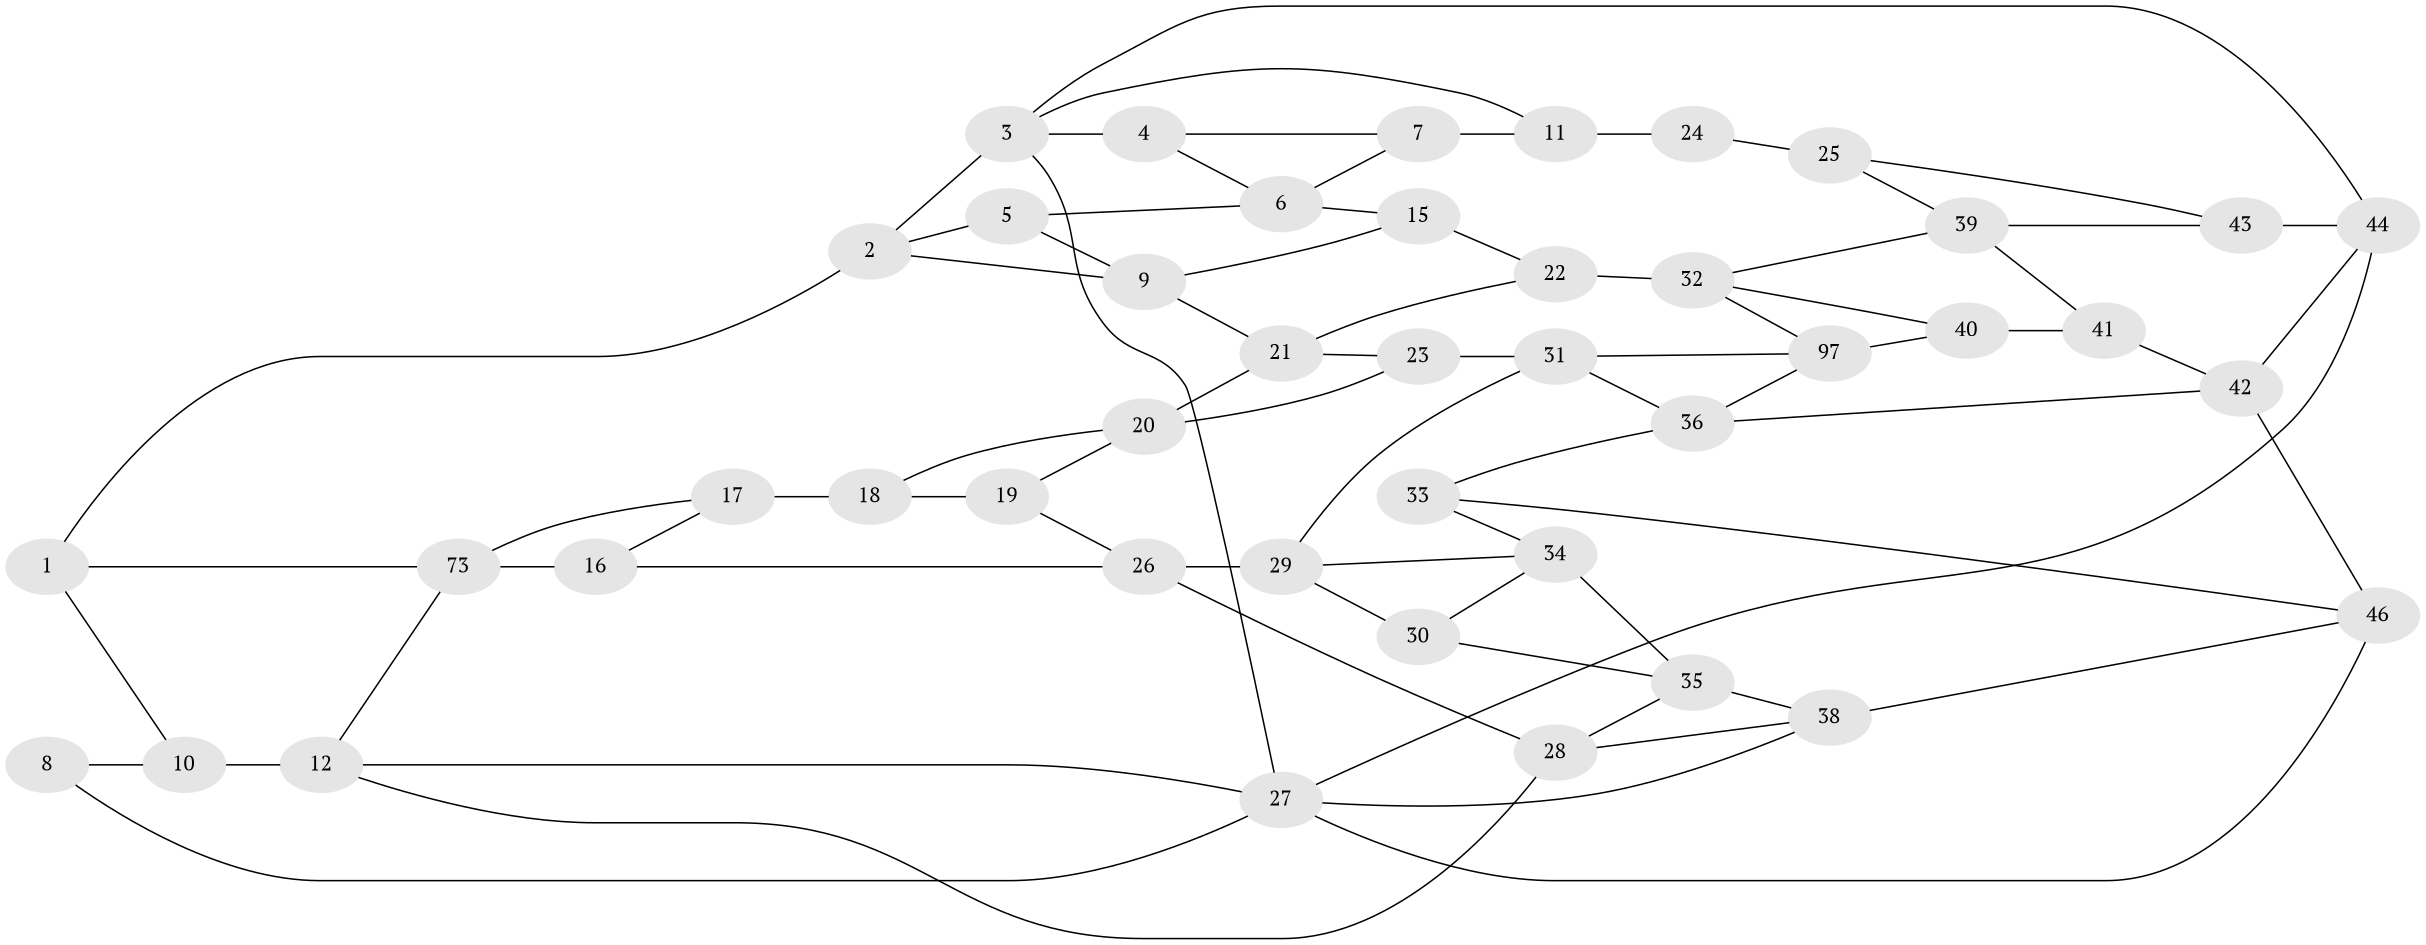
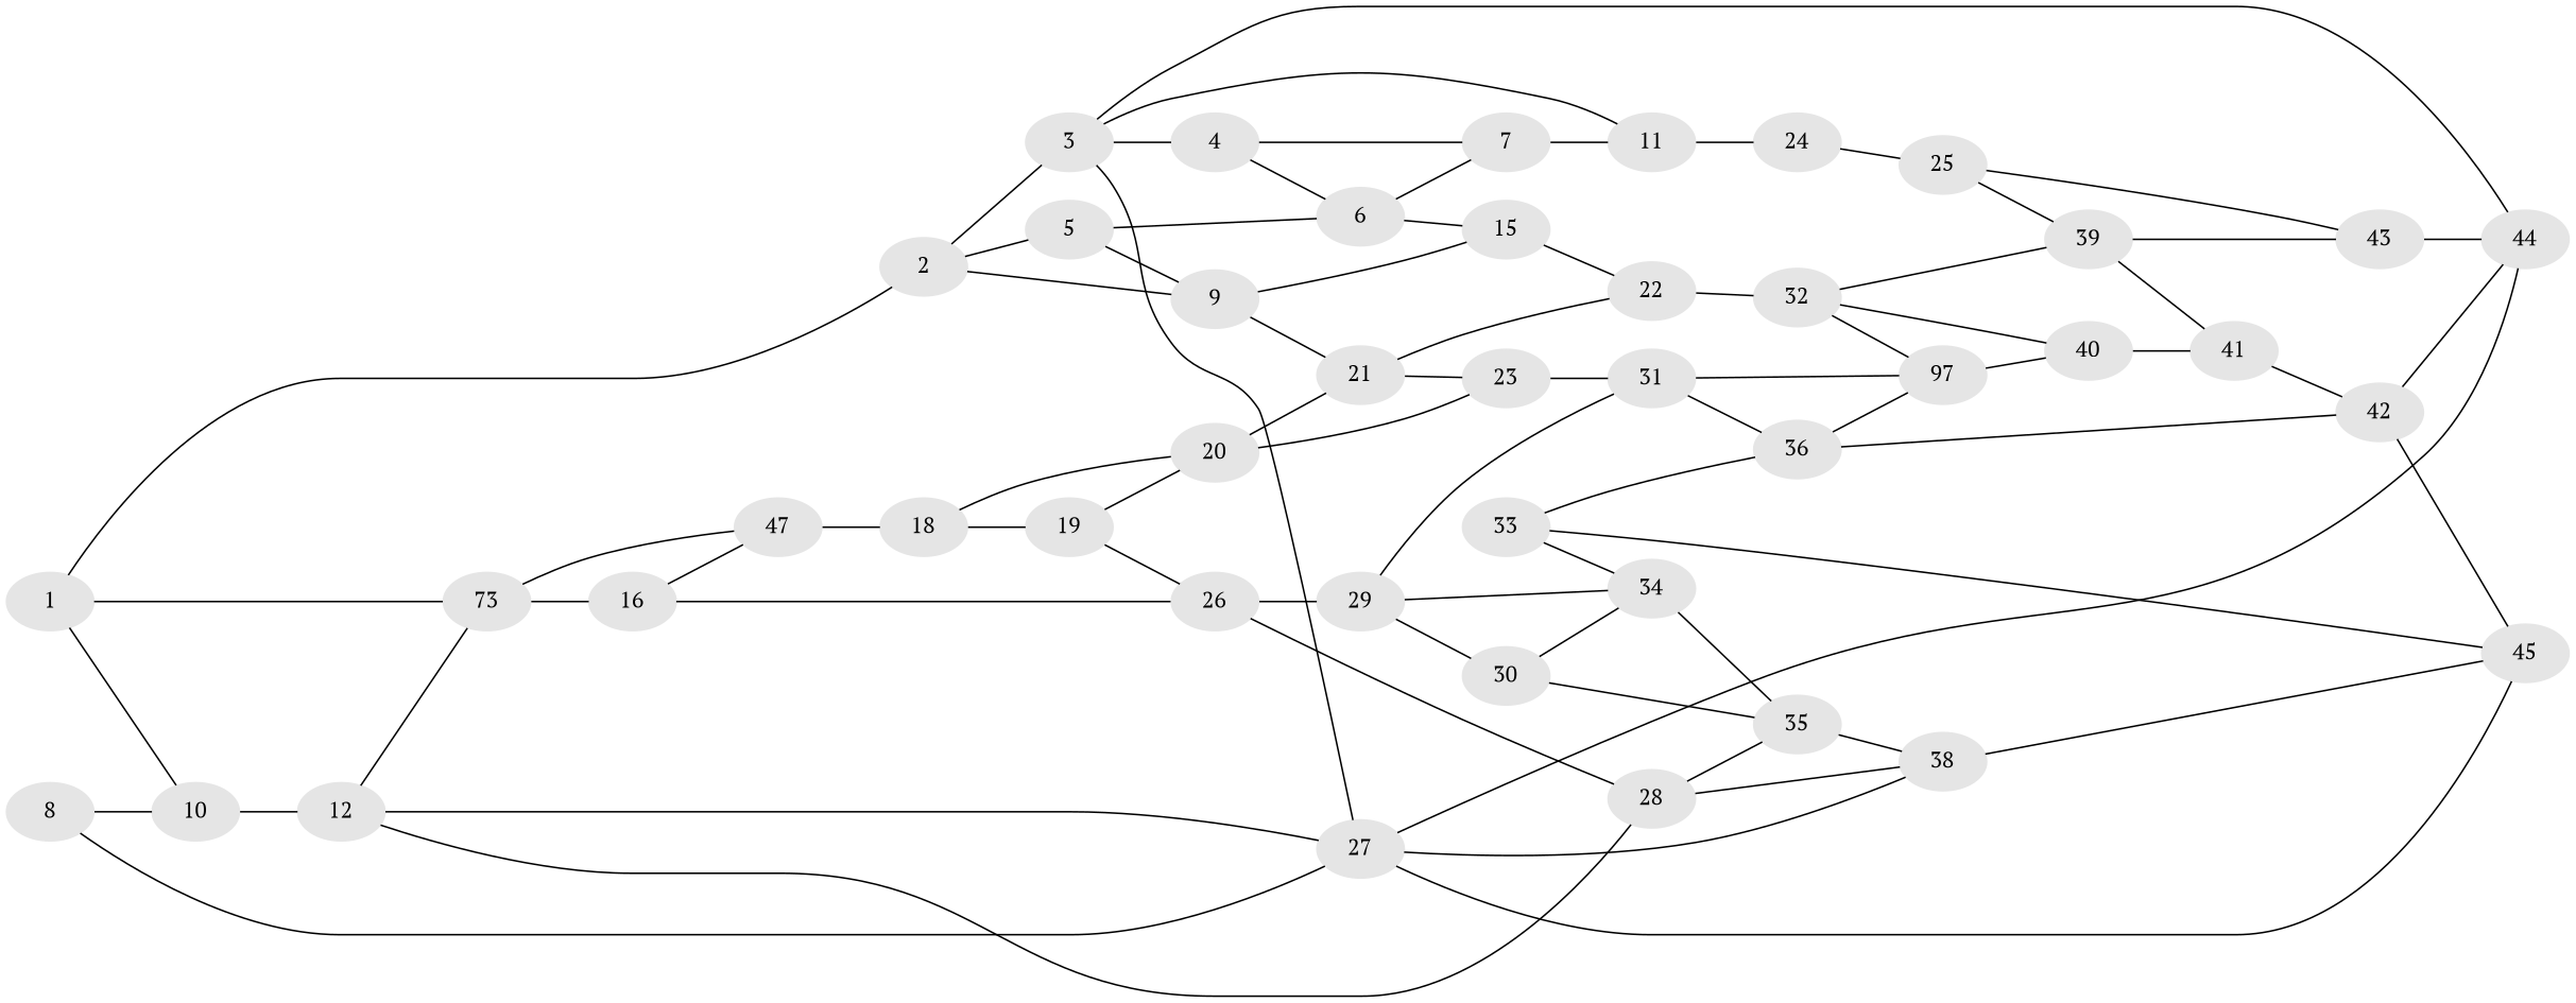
  graph {
    fontname="PT Serif"
    rankdir=LR
    node [color=gray90 fontname="PT Serif" style=filled]
    edge [fontname="PT Serif" weight=1.0]
    1
    2
    10
    n4 [label=73]
    3
    5
    9
    12
    16
-   17
+   17 [label=47]
    4
    11
    27
    44
    6
    15
    21
    7
    24
    38
-   45 [label=46]
+   45
    22
    8
    23
    28
    25
    35
    26
    18
    32
    29
    19
    20
    31
    39
    n36 [label=97]
    40
    36
    43
    41
    30
    34
    42
    33
    1 -- 2
    1 -- 10
    1 -- n4
    2 -- 3
    2 -- 5
    2 -- 9
    10 -- 12
    n4 -- 16
    n4 -- 17
    3 -- 4
    3 -- 11
    3 -- 27
    3 -- 44
    5 -- 9
    5 -- 6
    9 -- 15
    9 -- 21
    12 -- n4
    12 -- 27
    12 -- 28
    16 -- 17
    16 -- 26
    17 -- 18 [weight=2.0]
    4 -- 6
    4 -- 7
    11 -- 24 [weight=2.0]
    27 -- 44
    27 -- 38
    27 -- 45
    6 -- 15
    6 -- 7
    15 -- 22
    21 -- 22
    21 -- 23
    7 -- 11 [weight=2.0]
    24 -- 25
    38 -- 45
    22 -- 32
    8 -- 10 [weight=2.0]
    8 -- 27
    23 -- 31
    28 -- 38
    28 -- 35
    25 -- 39
    25 -- 43
    35 -- 38
    26 -- 28
    26 -- 29
    18 -- 19
    18 -- 20
    32 -- 39
    32 -- n36
    32 -- 40
    29 -- 31
    29 -- 30
    29 -- 34
    19 -- 26
    19 -- 20
    20 -- 21
    20 -- 23
    31 -- n36
    31 -- 36
    39 -- 43
    39 -- 41
    n36 -- 40
    40 -- 41 [weight=2.0]
    36 -- n36
    36 -- 42
    43 -- 44 [weight=2.0]
    41 -- 42
    30 -- 35
    30 -- 34
    34 -- 35
    42 -- 44
    42 -- 45
    33 -- 45
    33 -- 36
    33 -- 34
  }
